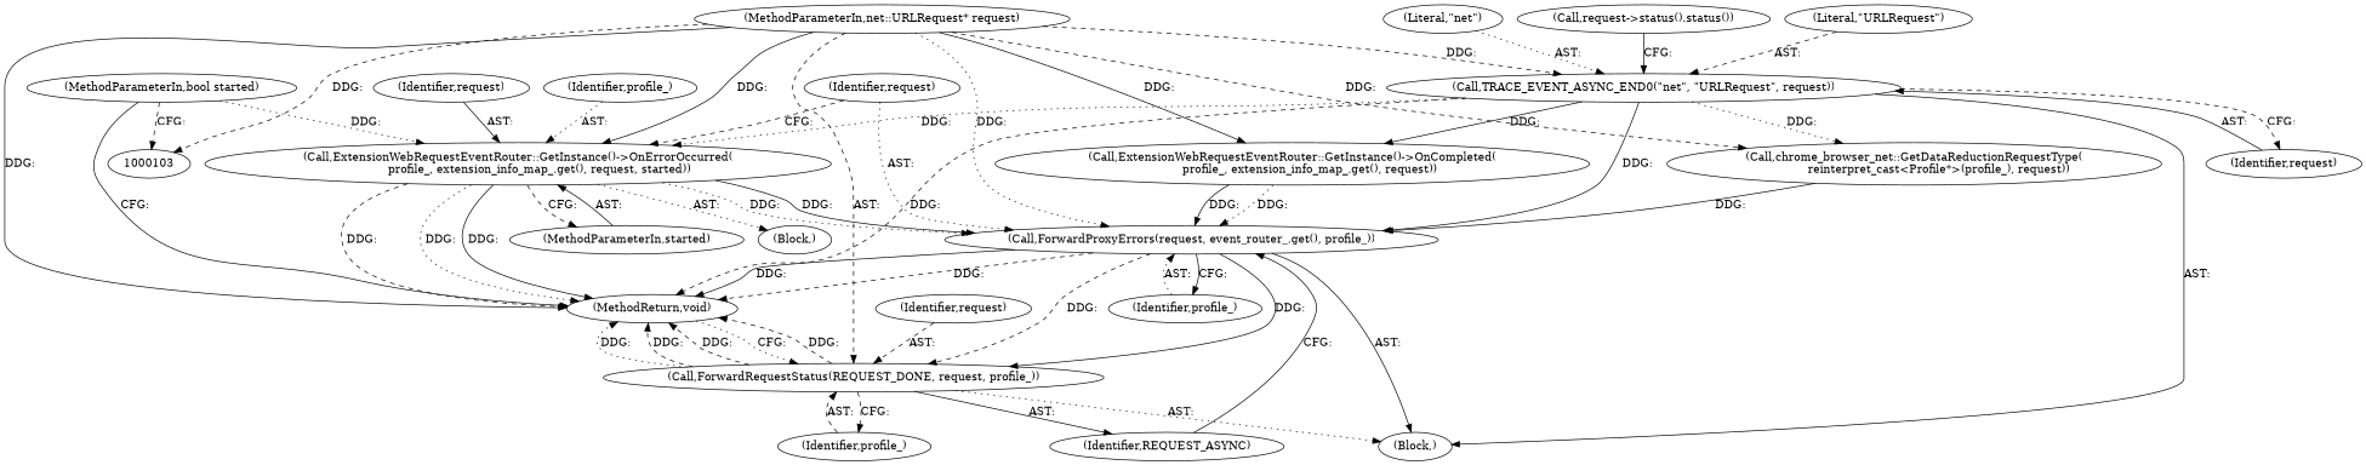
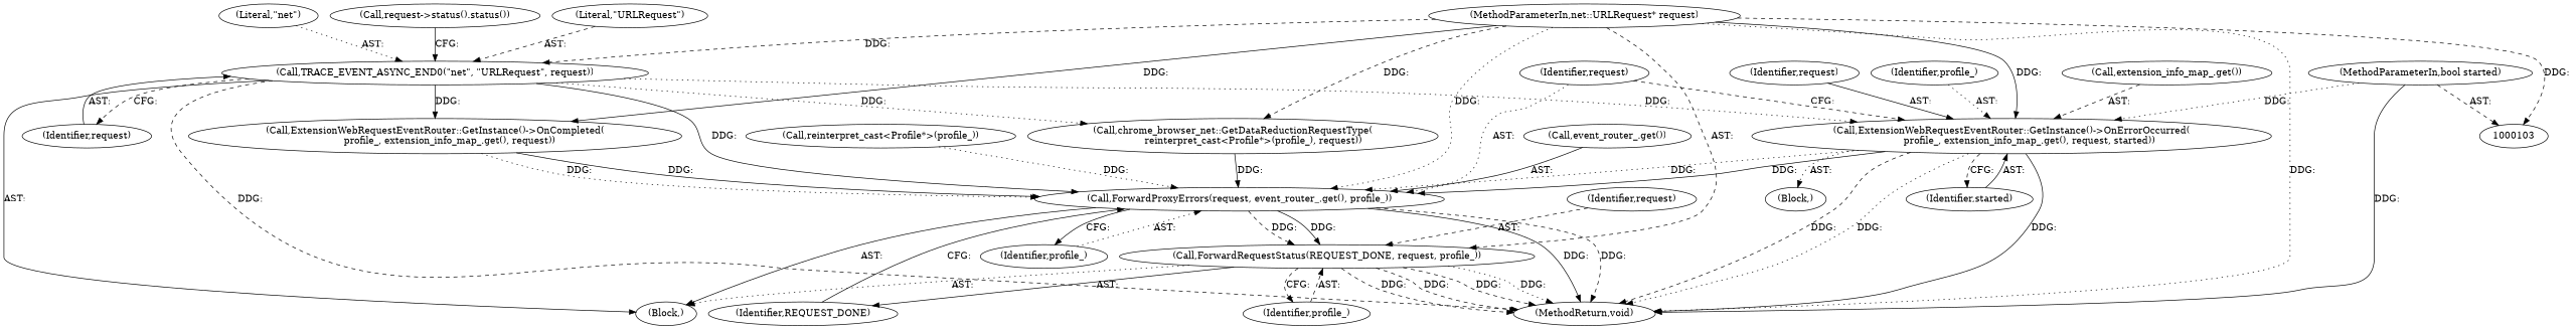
  digraph {
    edge [style=solid]
    n1 [label="(Call,ExtensionWebRequestEventRouter::GetInstance()->OnErrorOccurred(\n            profile_, extension_info_map_.get(), request, started))"]
    n2 [label="(Call,ForwardProxyErrors(request, event_router_.get(), profile_))"]
    n3 [label="(MethodReturn,void)"]
-   n4 [label="(MethodParameterIn,started)"]
+   n4 [label="(Identifier,started)"]
    n5 [label="(Block,)"]
    n6 [label="(Block,)"]
    n7 [label="(Call,ForwardRequestStatus(REQUEST_DONE, request, profile_))"]
    n8 [label="(Identifier,profile_)"]
    n9 [label="(Call,TRACE_EVENT_ASYNC_END0(\"net\", \"URLRequest\", request))"]
    n10 [label="(Identifier,request)"]
    n11 [label="(Call,ExtensionWebRequestEventRouter::GetInstance()->OnCompleted(\n          profile_, extension_info_map_.get(), request))"]
    n12 [label="(Call,chrome_browser_net::GetDataReductionRequestType(\n              reinterpret_cast<Profile*>(profile_), request))"]
    n13 [label="(MethodParameterIn,net::URLRequest* request)"]
    1000103
    n15 [label="(Identifier,profile_)"]
-   n16 [label="(Identifier,REQUEST_ASYNC)"]
+   n16 [label="(Identifier,REQUEST_DONE)"]
    n17 [label="(MethodParameterIn,bool started)"]
+   n18 [label="(Call,event_router_.get())"]
    n19 [label="(Literal,\"net\")"]
    n20 [label="(Call,request->status().status())"]
    n21 [label="(Identifier,request)"]
    n22 [label="(Identifier,request)"]
+   n23 [label="(Call,reinterpret_cast<Profile*>(profile_))"]
    n24 [label="(Identifier,request)"]
    n25 [label="(Identifier,profile_)"]
+   n26 [label="(Call,extension_info_map_.get())"]
    n27 [label="(Literal,\"URLRequest\")"]
    n1 -> n2 [label="DDG: " style=dotted]
    n1 -> n2 [label="DDG: "]
    n1 -> n3 [label="DDG: "]
    n1 -> n3 [label="DDG: " style=dashed]
    n1 -> n3 [label="DDG: " style=dotted]
    n1 -> n4 [label="CFG: " style=dashed]
    n1 -> n5 [label="AST: " style=dotted]
    n2 -> n3 [label="DDG: "]
    n2 -> n3 [label="DDG: " style=dashed]
    n2 -> n6 [label="AST: "]
    n2 -> n7 [label="DDG: " style=dashed]
    n2 -> n7 [label="DDG: "]
    n2 -> n8 [label="CFG: "]
-   n3 -> n7 [label="CFG: " style=dotted]
    n4 -> n1 [label="AST: "]
    n7 -> n3 [label="DDG: " style=dashed]
    n7 -> n3 [label="DDG: " style=dotted]
    n7 -> n3 [label="DDG: " style=dashed]
    n7 -> n3 [label="DDG: " style=dashed]
    n7 -> n6 [label="AST: " style=dotted]
    n7 -> n15 [label="CFG: " style=dashed]
    n7 -> n16 [label="AST: "]
    n8 -> n2 [label="AST: " style=dotted]
    n9 -> n1 [label="DDG: " style=dotted]
    n9 -> n2 [label="DDG: "]
    n9 -> n3 [label="DDG: " style=dashed]
    n9 -> n6 [label="AST: "]
    n9 -> n10 [label="CFG: " style=dashed]
    n9 -> n11 [label="DDG: "]
    n9 -> n12 [label="DDG: " style=dotted]
    n10 -> n9 [label="AST: "]
    n11 -> n2 [label="DDG: "]
    n11 -> n2 [label="DDG: " style=dotted]
    n12 -> n2 [label="DDG: "]
    n13 -> n1 [label="DDG: "]
    n13 -> n2 [label="DDG: " style=dotted]
-   n13 -> n3 [label="DDG: "]
+   n13 -> n3 [label="DDG: " style=dotted]
    n13 -> n7 [label="AST: " style=dashed]
    n13 -> n9 [label="DDG: " style=dashed]
    n13 -> n11 [label="DDG: "]
    n13 -> n12 [label="DDG: " style=dashed]
    n13 -> 1000103 [label="DDG: " style=dashed]
    n15 -> n7 [label="AST: " style=dashed]
    n16 -> n2 [label="CFG: "]
    n17 -> n1 [label="DDG: " style=dotted]
-   n17 -> n3 [label="CFG: "]
-   n17 -> 1000103 [label="CFG: " style=dashed]
+   n17 -> n3 [label="DDG: "]
+   n17 -> 1000103 [label="AST: " style=dashed]
+   n18 -> n2 [label="AST: "]
    n19 -> n9 [label="AST: " style=dotted]
    n20 -> n9 [label="CFG: "]
    n21 -> n1 [label="AST: "]
    n22 -> n7 [label="AST: " style=dashed]
+   n23 -> n2 [label="DDG: " style=dotted]
    n24 -> n1 [label="CFG: " style=dashed]
    n24 -> n2 [label="AST: " style=dotted]
    n25 -> n1 [label="AST: " style=dotted]
+   n26 -> n1 [label="AST: " style=dashed]
    n27 -> n9 [label="AST: " style=dashed]
  }
